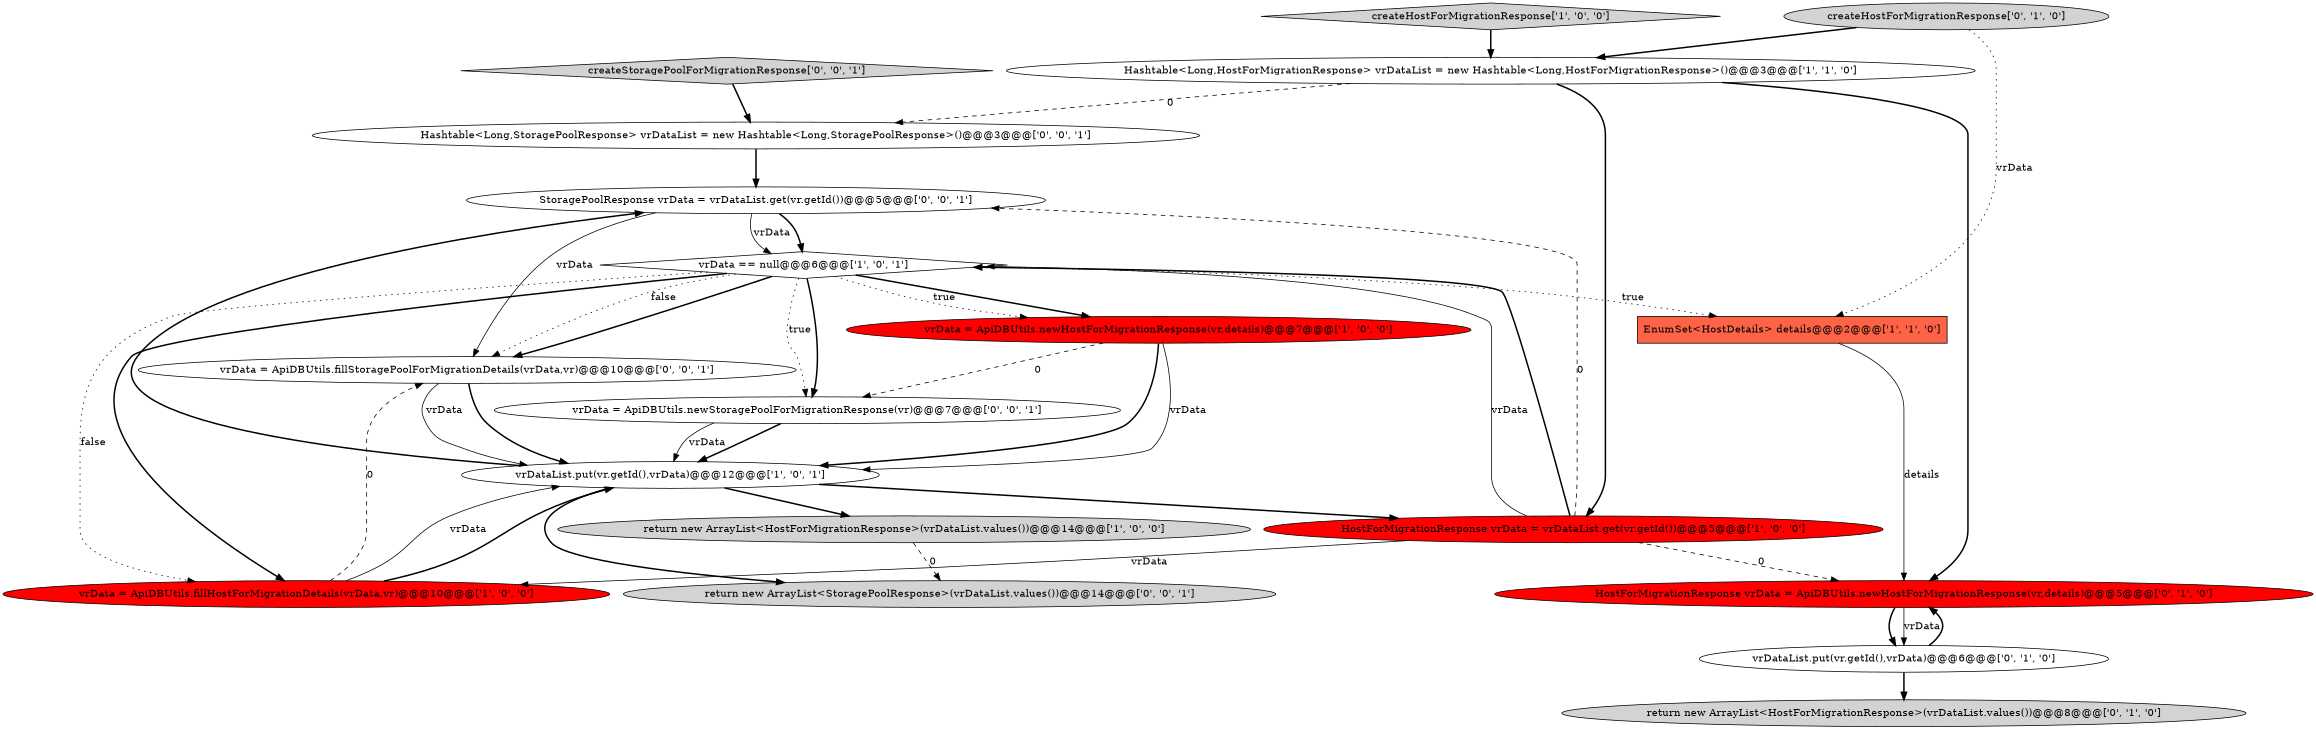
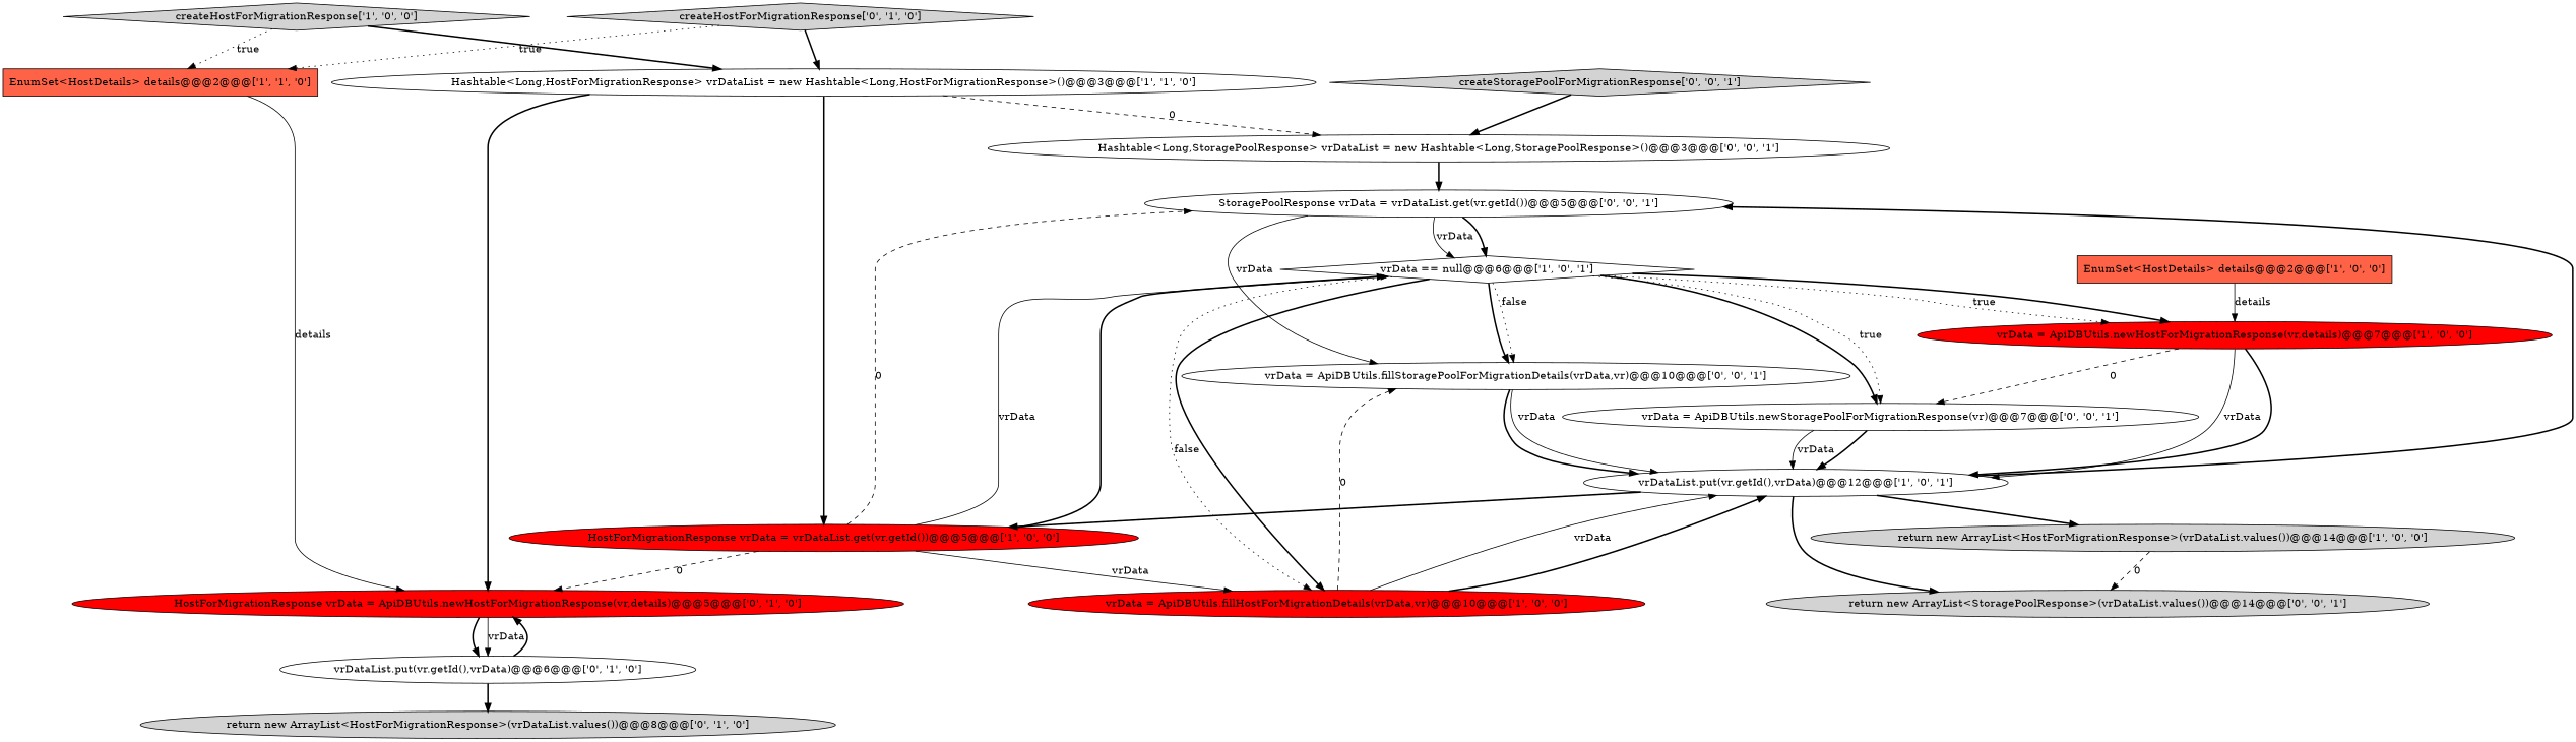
  digraph {
    node [fillcolor=white shape=ellipse style=filled]
    edge [style=bold]
    n1 [label="StoragePoolResponse vrData = vrDataList.get(vr.getId())@@@5@@@['0', '0', '1']"]
    n2 [label="vrData == null@@@6@@@['1', '0', '1']" shape=diamond]
    n3 [label="vrData = ApiDBUtils.fillStoragePoolForMigrationDetails(vrData,vr)@@@10@@@['0', '0', '1']"]
    n4 [label="vrData = ApiDBUtils.newStoragePoolForMigrationResponse(vr)@@@7@@@['0', '0', '1']"]
    n5 [fillcolor=red label="vrData = ApiDBUtils.newHostForMigrationResponse(vr,details)@@@7@@@['1', '0', '0']"]
    n6 [fillcolor=red label="vrData = ApiDBUtils.fillHostForMigrationDetails(vrData,vr)@@@10@@@['1', '0', '0']"]
    n7 [label="vrDataList.put(vr.getId(),vrData)@@@12@@@['1', '0', '1']"]
    n8 [fillcolor=lightgray label="return new ArrayList<StoragePoolResponse>(vrDataList.values())@@@14@@@['0', '0', '1']"]
    n9 [fillcolor=red label="HostForMigrationResponse vrData = vrDataList.get(vr.getId())@@@5@@@['1', '0', '0']"]
    n10 [fillcolor=lightgray label="return new ArrayList<HostForMigrationResponse>(vrDataList.values())@@@14@@@['1', '0', '0']"]
    n11 [fillcolor=red label="HostForMigrationResponse vrData = ApiDBUtils.newHostForMigrationResponse(vr,details)@@@5@@@['0', '1', '0']"]
    n12 [label="vrDataList.put(vr.getId(),vrData)@@@6@@@['0', '1', '0']"]
+   n13 [fillcolor=tomato label="EnumSet<HostDetails> details@@@2@@@['1', '0', '0']" shape=box]
    n14 [fillcolor=lightgray label="createHostForMigrationResponse['1', '0', '0']" shape=diamond]
    n15 [fillcolor=tomato label="EnumSet<HostDetails> details@@@2@@@['1', '1', '0']" shape=box]
    n16 [label="Hashtable<Long,HostForMigrationResponse> vrDataList = new Hashtable<Long,HostForMigrationResponse>()@@@3@@@['1', '1', '0']"]
    n17 [label="Hashtable<Long,StoragePoolResponse> vrDataList = new Hashtable<Long,StoragePoolResponse>()@@@3@@@['0', '0', '1']"]
    n18 [fillcolor=lightgray label="return new ArrayList<HostForMigrationResponse>(vrDataList.values())@@@8@@@['0', '1', '0']"]
-   n19 [fillcolor=lightgray label="createHostForMigrationResponse['0', '1', '0']"]
+   n19 [fillcolor=lightgray label="createHostForMigrationResponse['0', '1', '0']" shape=diamond]
    n20 [fillcolor=lightgray label="createStoragePoolForMigrationResponse['0', '0', '1']" shape=diamond]
    n1 -> n2
    n1 -> n2 [label=vrData style=solid]
    n1 -> n3 [label=vrData style=solid]
    n2 -> n3 [label=false style=dotted]
    n2 -> n3
    n2 -> n4
    n2 -> n4 [label=true style=dotted]
    n2 -> n5
    n2 -> n5 [label=true style=dotted]
    n2 -> n6
    n2 -> n6 [label=false style=dotted]
    n3 -> n7 [label=vrData style=solid]
    n3 -> n7
    n4 -> n7
    n4 -> n7 [label=vrData style=solid]
    n5 -> n4 [label=0 style=dashed]
    n5 -> n7 [label=vrData style=solid]
    n5 -> n7
    n6 -> n3 [label=0 style=dashed]
    n6 -> n7
    n6 -> n7 [label=vrData style=solid]
    n7 -> n1
    n7 -> n8
    n7 -> n9
    n7 -> n10
    n9 -> n1 [label=0 style=dashed]
    n9 -> n2
    n9 -> n2 [label=vrData style=solid]
    n9 -> n6 [label=vrData style=solid]
    n9 -> n11 [label=0 style=dashed]
    n10 -> n8 [label=0 style=dashed]
    n11 -> n12
    n11 -> n12 [label=vrData style=solid]
    n12 -> n11
    n12 -> n18
-   n2 -> n15 [label=true style=dotted]
+   n13 -> n5 [label=details style=solid]
+   n14 -> n15 [label=true style=dotted]
    n14 -> n16
    n15 -> n11 [label=details style=solid]
    n16 -> n9
    n16 -> n11
    n16 -> n17 [label=0 style=dashed]
    n17 -> n1
-   n19 -> n15 [label=vrData style=dotted]
+   n19 -> n15 [label=true style=dotted]
    n19 -> n16
    n20 -> n17
  }
